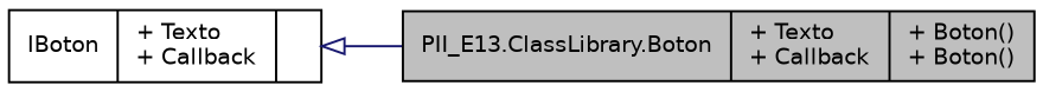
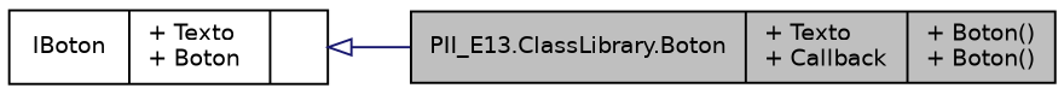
  digraph {
    rankdir=LR
    node [color=black fontname=Helvetica fontsize=10 shape=record style=filled]
    n1 [fillcolor=grey75 fontcolor=black height=0.2 label="{PII_E13.ClassLibrary.Boton\n|+ Texto\l+ Callback\l|+ Boton()\l+ Boton()\l}" width=0.4]
-   n2 [fillcolor=white height=0.2 label="{IBoton\n|+ Texto\l+ Callback\l|}" width=0.4]
+   n2 [fillcolor=white height=0.2 label="{IBoton\n|+ Texto\l+ Boton\l|}" width=0.4]
    n2 -> n1 [arrowtail=onormal color=midnightblue dir=back fontname=Helvetica fontsize=10 labelfontname=Helvetica labelfontsize=10 style=solid]
  }
